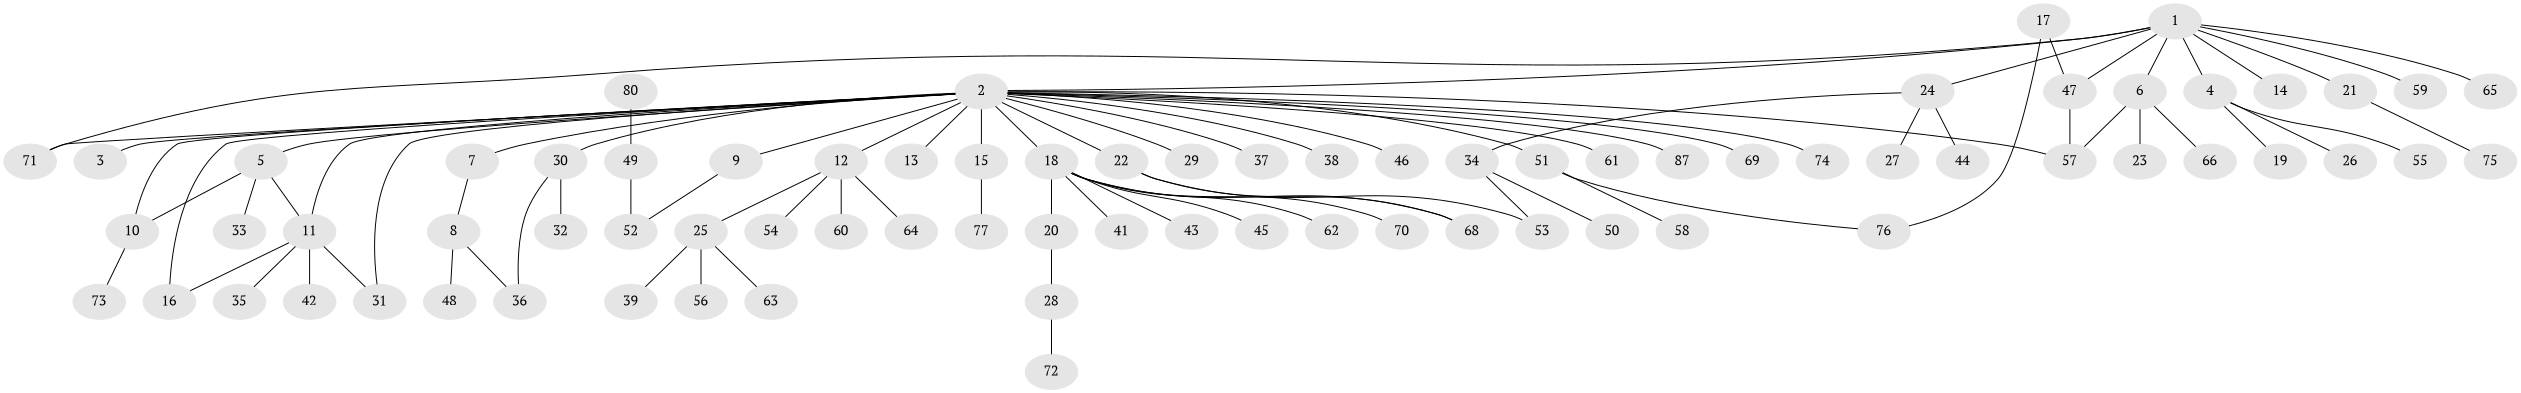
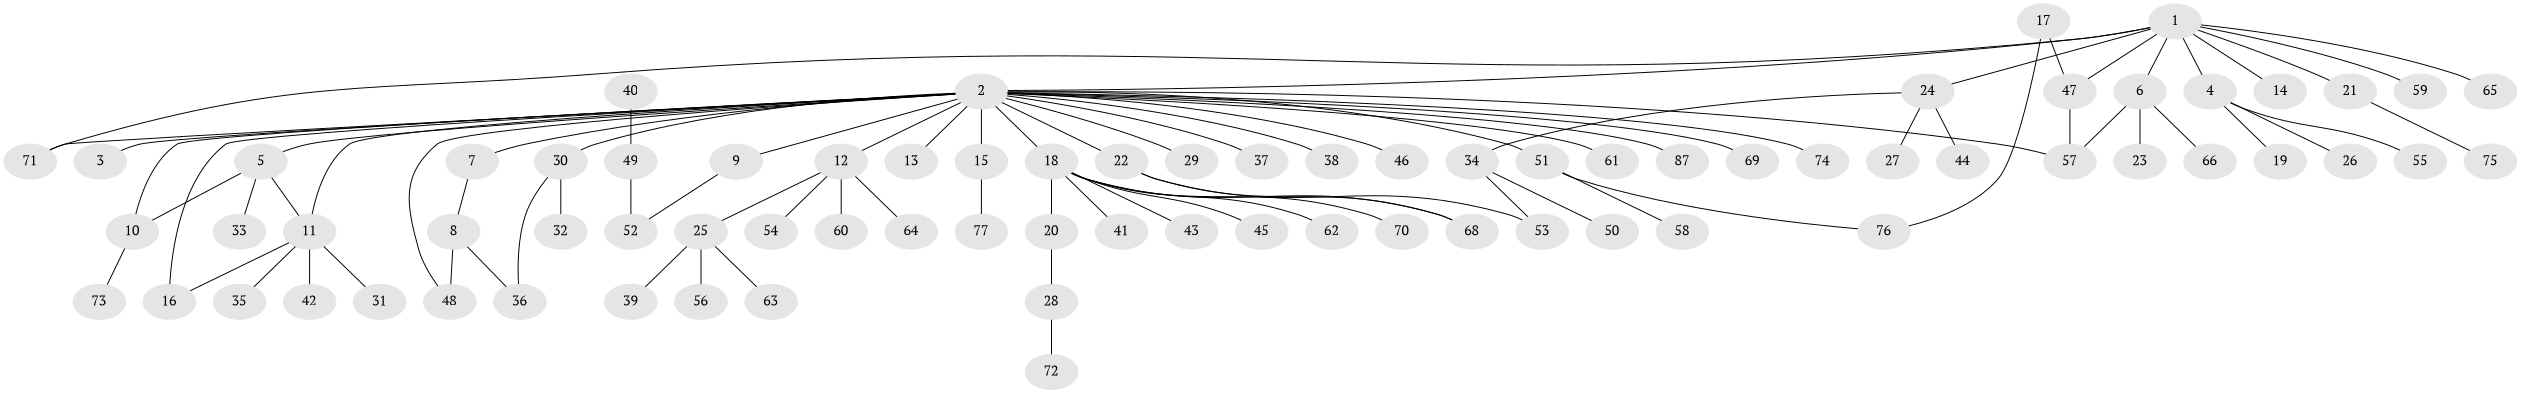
  graph {
    fontname="PT Serif"
    node [color=gray90 fontname="PT Serif" style=filled]
    edge [fontname="PT Serif"]
    1
    2
    4
    6
    14
    21
    24
    59
    65
    71
    47
    3
    5
    7
    9
    10
    11
    12
    13
    15
    16
    18
    22
    29
    30
    37
    38
    46
    48
    51
    57
    61
    n33 [label=87]
    69
    74
    19
    26
    55
    23
    66
    17
    76
    75
    27
    34
    44
    33
    8
    52
    73
    31
    35
    42
    25
    54
    60
    64
    77
    20
    41
    43
    45
    62
    70
    68
    53
    36
    32
    58
-   40 [label=80]
+   40
    49
    39
    56
    63
    28
    72
    50
    1 -- 2
    1 -- 4
    1 -- 6
    1 -- 14
    1 -- 21
    1 -- 24
    1 -- 59
    1 -- 65
    1 -- 71
    1 -- 47
    2 -- 71
    2 -- 3
    2 -- 5
    2 -- 7
    2 -- 9
    2 -- 10
    2 -- 11
    2 -- 12
    2 -- 13
    2 -- 15
    2 -- 16
    2 -- 18
    2 -- 22
    2 -- 29
    2 -- 30
    2 -- 37
    2 -- 38
    2 -- 46
-   2 -- 31
+   2 -- 48
    2 -- 51
    2 -- 57
    2 -- 61
    2 -- n33
    2 -- 69
    2 -- 74
    4 -- 19
    4 -- 26
    4 -- 55
    6 -- 57
    6 -- 23
    6 -- 66
    21 -- 75
    24 -- 27
    24 -- 34
    24 -- 44
    47 -- 57
    5 -- 10
    5 -- 11
    5 -- 33
    7 -- 8
    9 -- 52
    10 -- 73
    11 -- 16
    11 -- 31
    11 -- 35
    11 -- 42
    12 -- 25
    12 -- 54
    12 -- 60
    12 -- 64
    15 -- 77
    18 -- 20
    18 -- 41
    18 -- 43
    18 -- 45
    18 -- 62
    18 -- 70
    18 -- 68
    22 -- 68
    22 -- 53
    30 -- 36
    30 -- 32
    51 -- 76
    51 -- 58
    17 -- 47
    17 -- 76
    34 -- 53
    34 -- 50
    8 -- 48
    8 -- 36
    25 -- 39
    25 -- 56
    25 -- 63
    20 -- 28
    40 -- 49
    49 -- 52
    28 -- 72
  }
